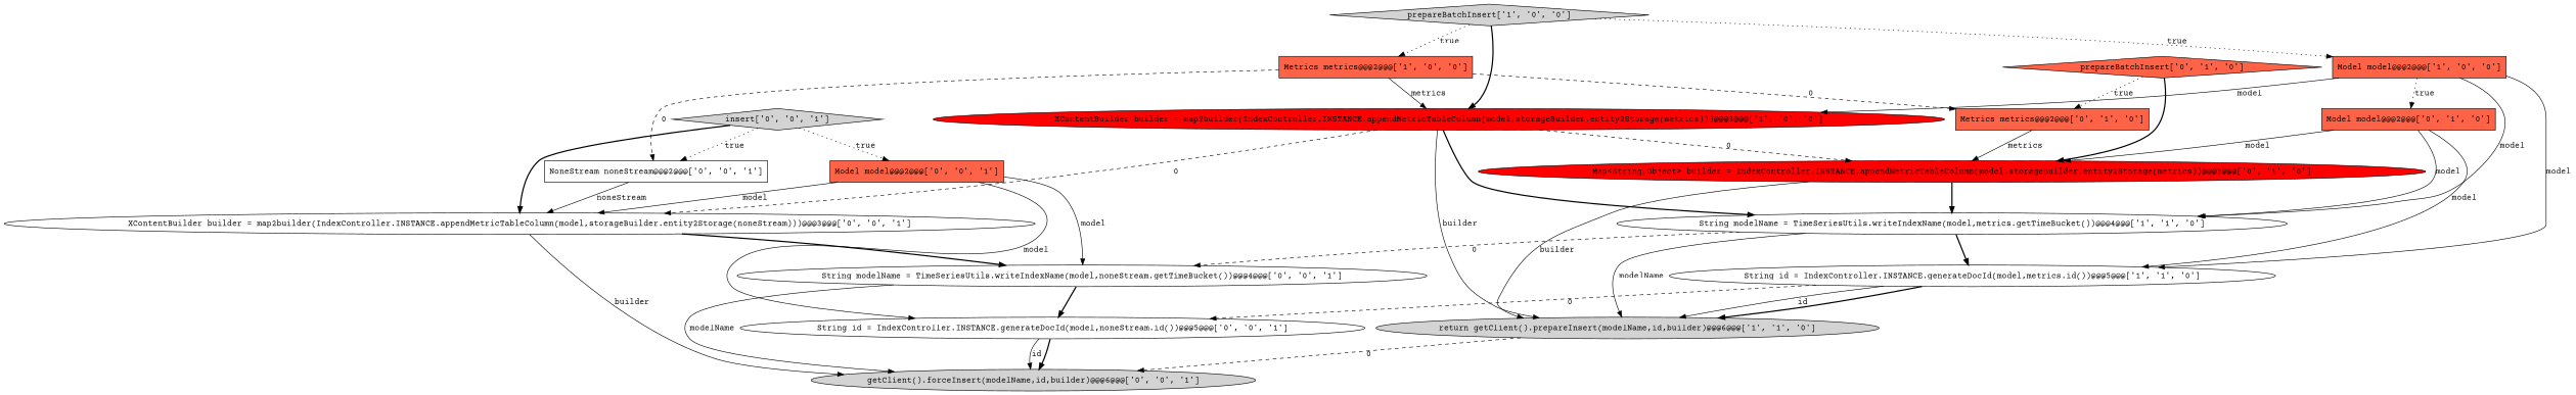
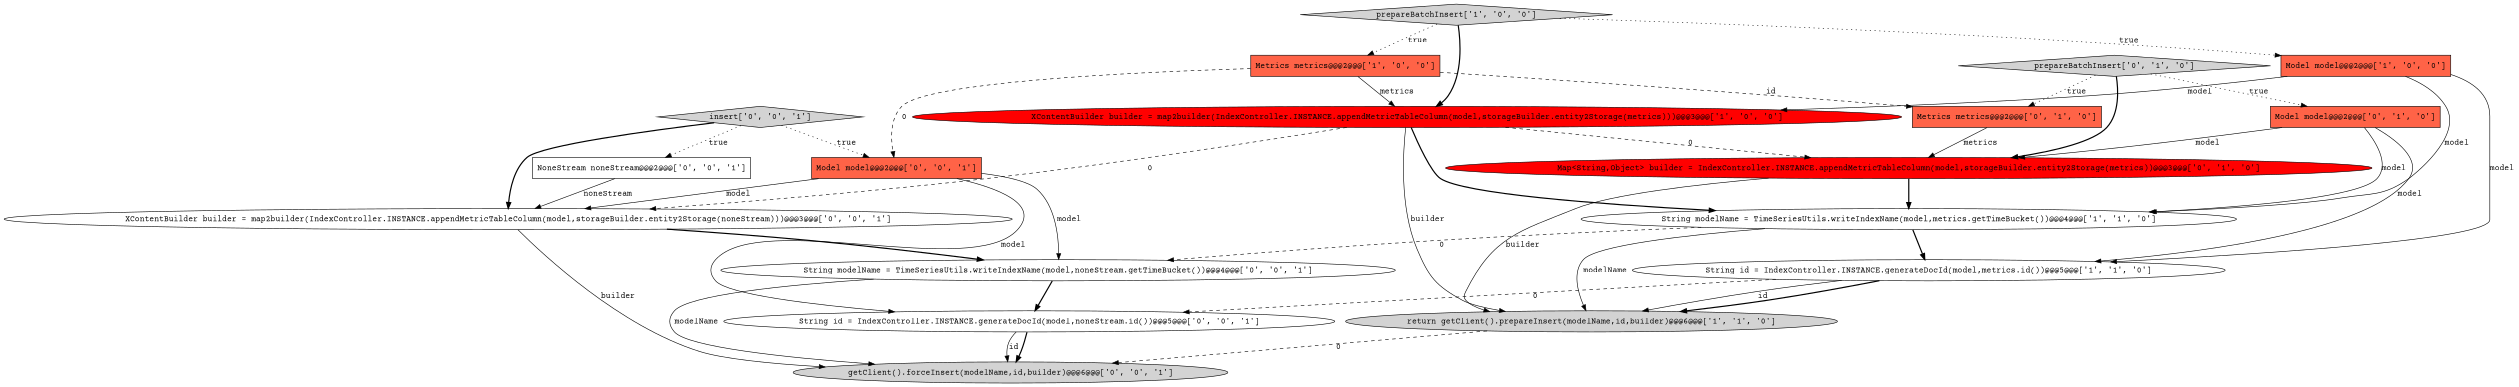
  digraph {
    fontname="Courier Prime"
    node [fillcolor=white fontname="Courier Prime" shape=ellipse style=filled]
    edge [fontname="Courier Prime" style=solid]
    n1 [fillcolor=tomato label="Model model@@@2@@@['0', '0', '1']" shape=box]
    n2 [label="String id = IndexController.INSTANCE.generateDocId(model,noneStream.id())@@@5@@@['0', '0', '1']"]
    n3 [label="String modelName = TimeSeriesUtils.writeIndexName(model,noneStream.getTimeBucket())@@@4@@@['0', '0', '1']"]
    n4 [label="XContentBuilder builder = map2builder(IndexController.INSTANCE.appendMetricTableColumn(model,storageBuilder.entity2Storage(noneStream)))@@@3@@@['0', '0', '1']"]
    n5 [fillcolor=lightgray label="getClient().forceInsert(modelName,id,builder)@@@6@@@['0', '0', '1']"]
    n6 [fillcolor=tomato label="Metrics metrics@@@2@@@['1', '0', '0']" shape=box]
    n7 [fillcolor=red label="XContentBuilder builder = map2builder(IndexController.INSTANCE.appendMetricTableColumn(model,storageBuilder.entity2Storage(metrics)))@@@3@@@['1', '0', '0']"]
    n8 [fillcolor=tomato label="Metrics metrics@@@2@@@['0', '1', '0']" shape=box]
    n9 [label="NoneStream noneStream@@@2@@@['0', '0', '1']" shape=box]
    n10 [fillcolor=red label="Map<String,Object> builder = IndexController.INSTANCE.appendMetricTableColumn(model,storageBuilder.entity2Storage(metrics))@@@3@@@['0', '1', '0']"]
    n11 [label="String modelName = TimeSeriesUtils.writeIndexName(model,metrics.getTimeBucket())@@@4@@@['1', '1', '0']"]
    n12 [fillcolor=lightgray label="return getClient().prepareInsert(modelName,id,builder)@@@6@@@['1', '1', '0']"]
    n13 [label="String id = IndexController.INSTANCE.generateDocId(model,metrics.id())@@@5@@@['1', '1', '0']"]
    n14 [fillcolor=lightgray label="insert['0', '0', '1']" shape=diamond]
-   n15 [fillcolor=tomato label="prepareBatchInsert['0', '1', '0']" shape=diamond]
+   n15 [fillcolor=lightgray label="prepareBatchInsert['0', '1', '0']" shape=diamond]
    n16 [fillcolor=tomato label="Model model@@@2@@@['0', '1', '0']" shape=box]
    n17 [fillcolor=tomato label="Model model@@@2@@@['1', '0', '0']" shape=box]
    n18 [fillcolor=lightgray label="prepareBatchInsert['1', '0', '0']" shape=diamond]
    n1 -> n2 [label=model]
    n1 -> n3 [label=model]
    n1 -> n4 [label=model]
    n2 -> n5 [style=bold]
    n2 -> n5 [label=id]
    n3 -> n2 [style=bold]
    n3 -> n5 [label=modelName]
    n4 -> n3 [style=bold]
    n4 -> n5 [label=builder]
    n6 -> n7 [label=metrics]
-   n6 -> n8 [label=0 style=dashed]
-   n6 -> n9 [label=0 style=dashed]
+   n6 -> n8 [label=id style=dashed]
+   n6 -> n1 [label=0 style=dashed]
    n7 -> n4 [label=0 style=dashed]
    n7 -> n10 [label=0 style=dashed]
    n7 -> n11 [style=bold]
    n7 -> n12 [label=builder]
    n8 -> n10 [label=metrics]
    n9 -> n4 [label=noneStream]
    n10 -> n11 [style=bold]
    n10 -> n12 [label=builder]
    n11 -> n3 [label=0 style=dashed]
    n11 -> n12 [label=modelName]
    n11 -> n13 [style=bold]
    n12 -> n5 [label=0 style=dashed]
    n13 -> n2 [label=0 style=dashed]
    n13 -> n12 [label=id]
    n13 -> n12 [style=bold]
    n14 -> n1 [label=true style=dotted]
    n14 -> n4 [style=bold]
    n14 -> n9 [label=true style=dotted]
    n15 -> n8 [label=true style=dotted]
    n15 -> n10 [style=bold]
-   n17 -> n16 [label=true style=dotted]
+   n15 -> n16 [label=true style=dotted]
    n16 -> n10 [label=model]
    n16 -> n11 [label=model]
    n16 -> n13 [label=model]
    n17 -> n7 [label=model]
    n17 -> n11 [label=model]
    n17 -> n13 [label=model]
    n18 -> n6 [label=true style=dotted]
    n18 -> n7 [style=bold]
    n18 -> n17 [label=true style=dotted]
  }
